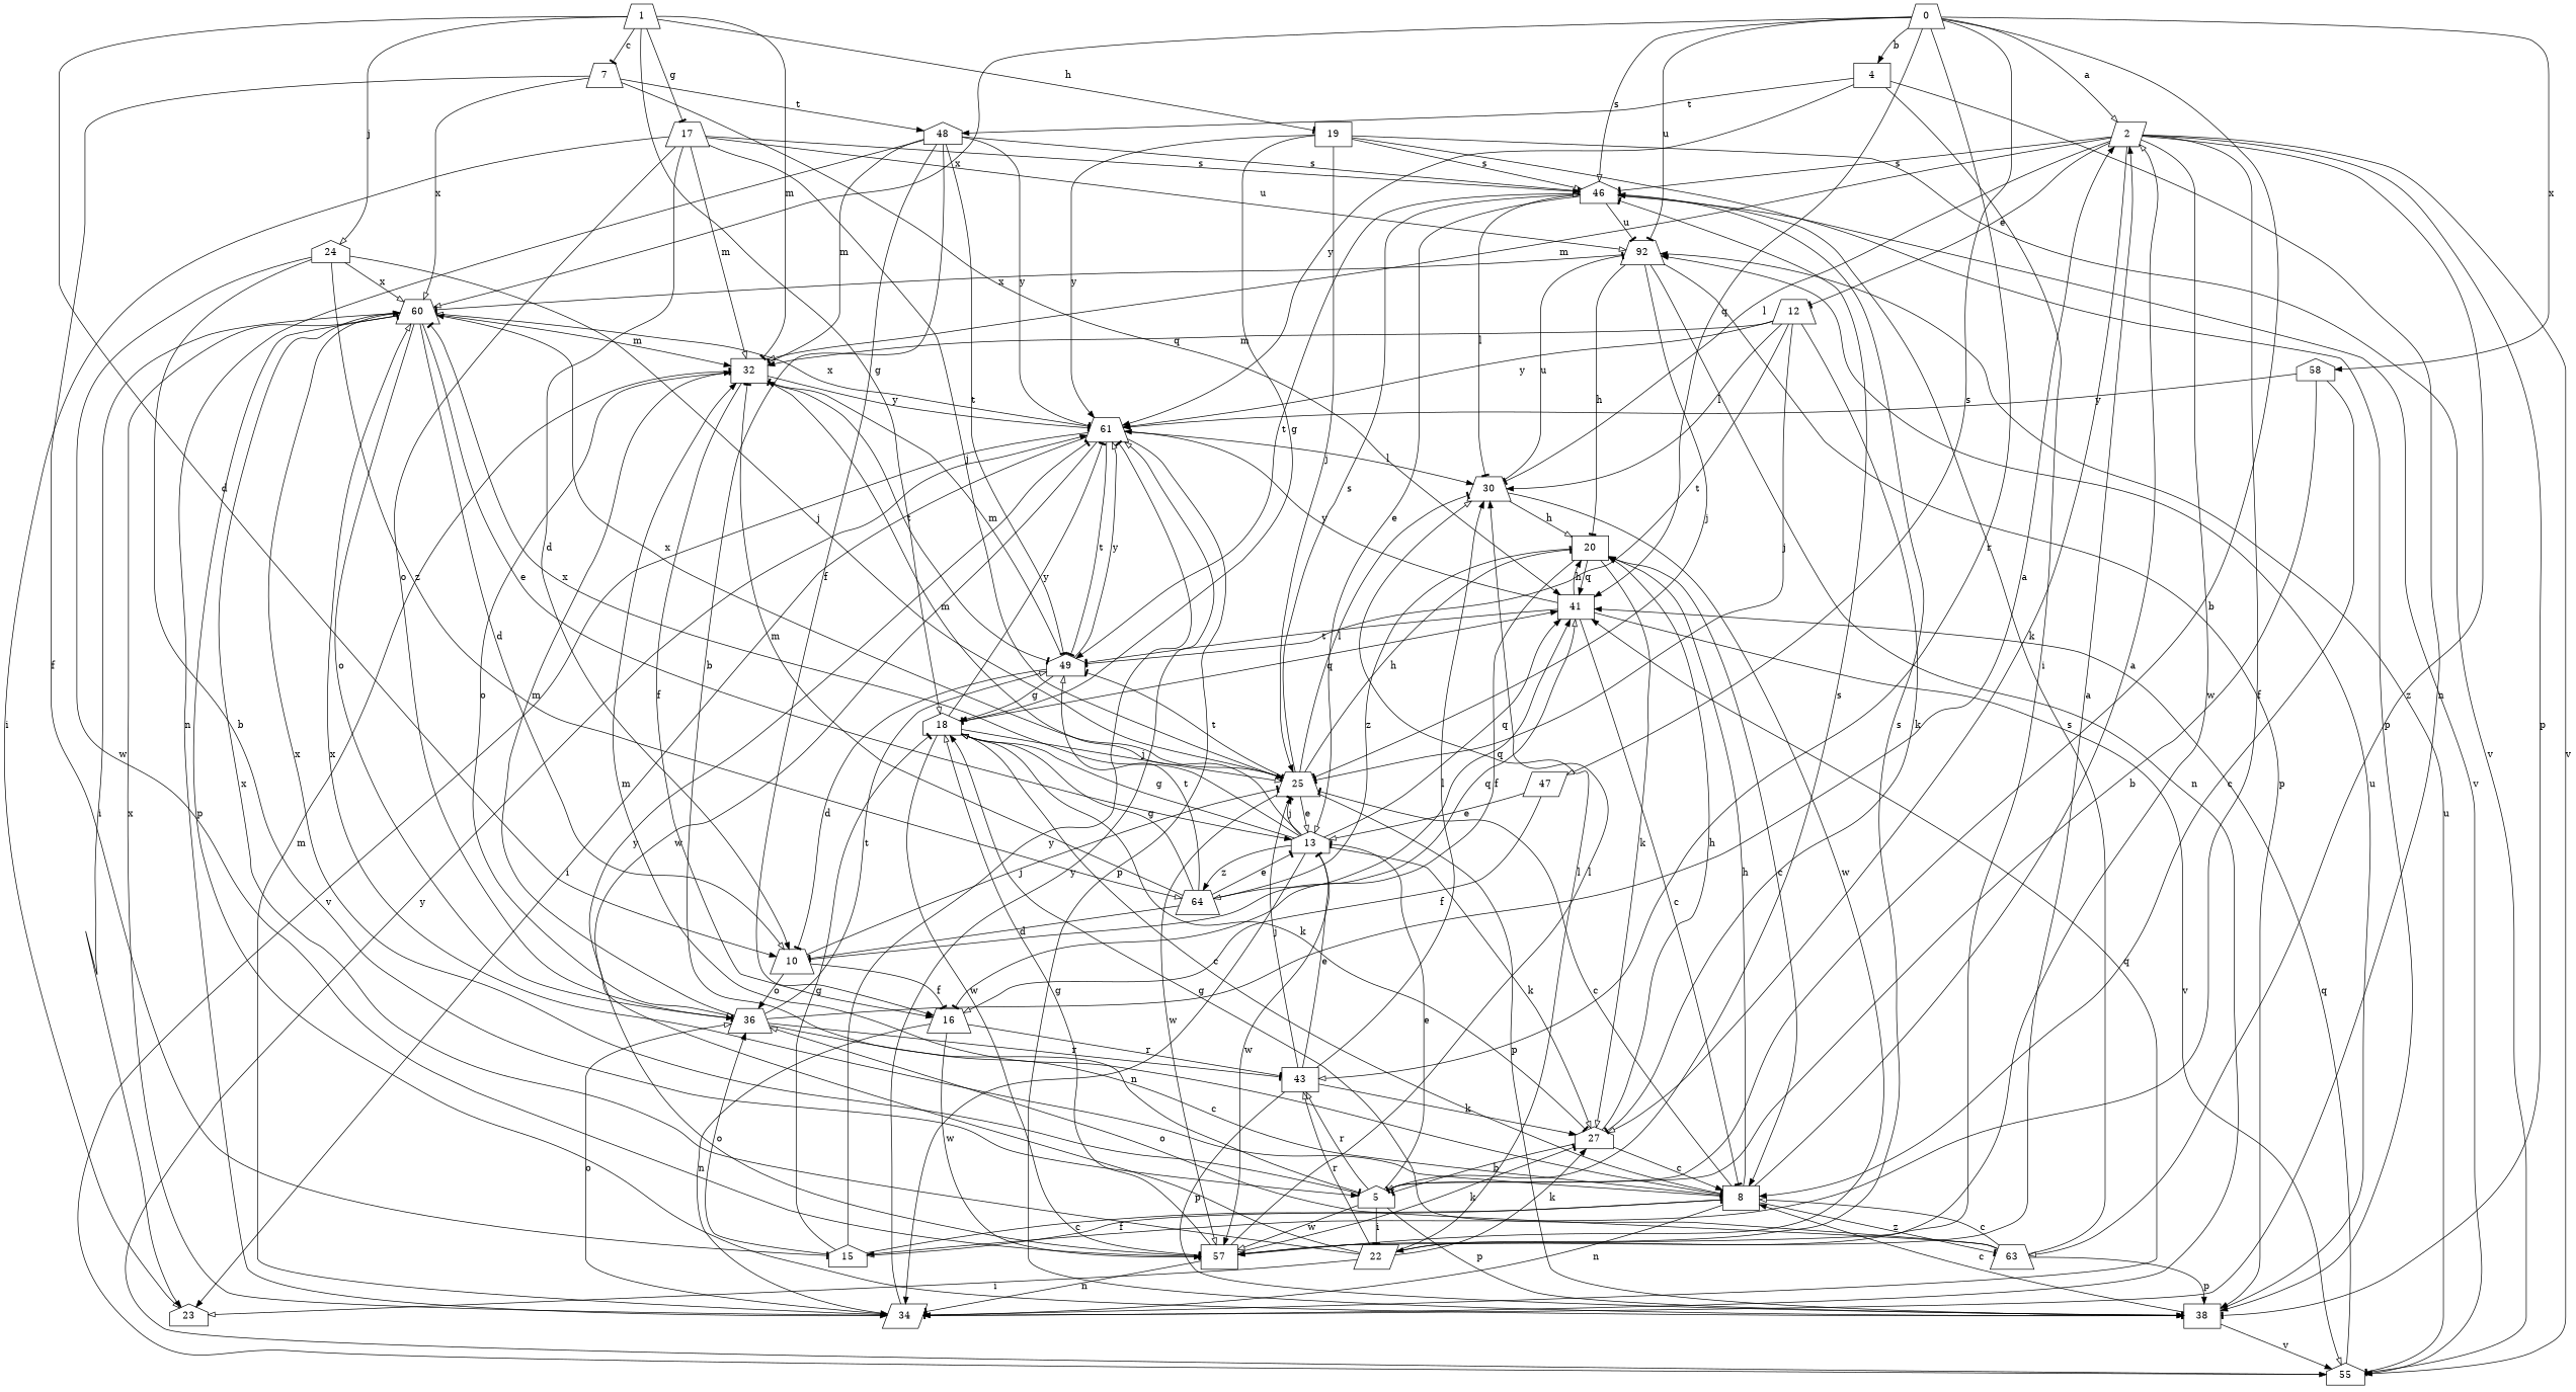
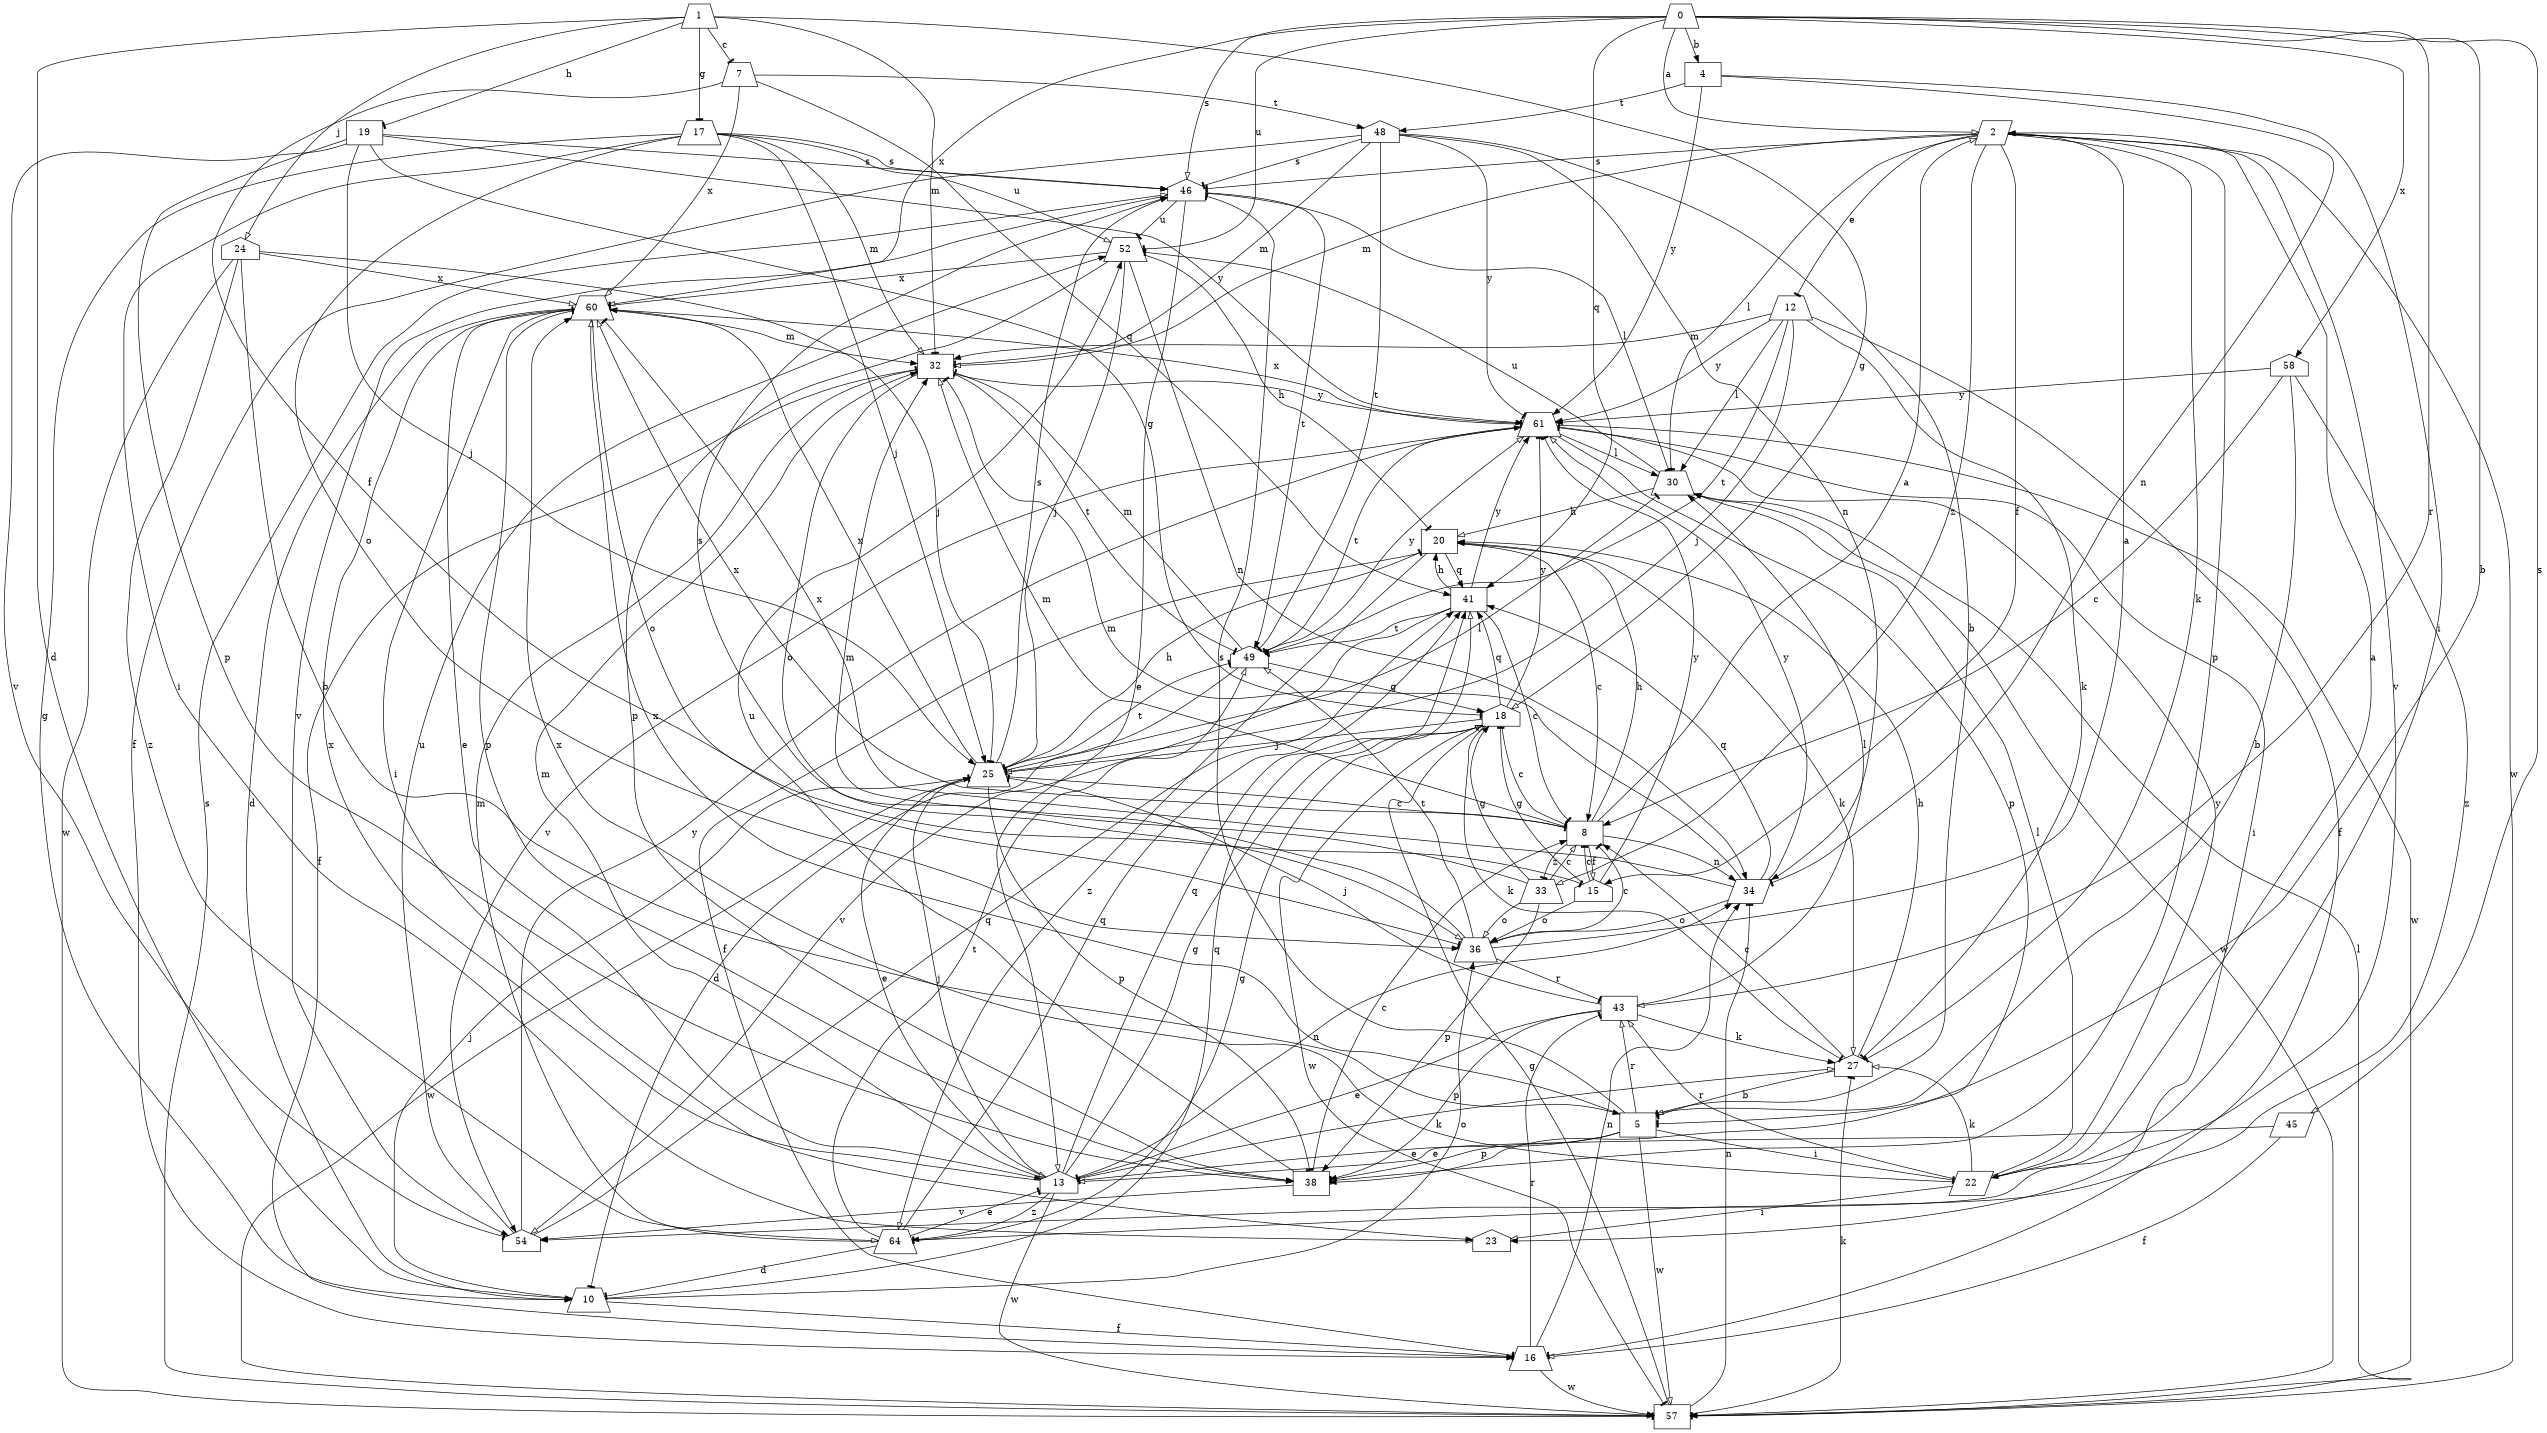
  strict digraph {
    node [shape=trapezium]
    edge [arrowhead=normal]
    2 [shape=parallelogram]
    0
    4 [shape=box]
-   5 [shape=house]
+   5 [shape=box]
    41 [shape=box]
    43 [shape=box]
-   45 [shape=parallelogram label=47]
+   45 [shape=parallelogram]
    46 [shape=house]
-   52 [label=92]
+   52
    58 [shape=house]
    60
    32 [shape=box]
    12
    15 [shape=house]
    27 [shape=house]
    30
    38 [shape=box]
-   54 [shape=house label=55]
+   54 [shape=house]
    57 [shape=box]
-   63
+   63 [label=33]
    22 [shape=parallelogram]
    34 [shape=parallelogram]
    48 [shape=house]
    61
    13 [shape=house]
    8 [shape=box]
    20 [shape=box]
    49 [shape=house]
    25
    16
    64
    10
    36
    23 [shape=house]
    1
    7
    17
    18 [shape=house]
    19 [shape=box]
    24 [shape=house]
    2 -> 46 [arrowhead=tee label=s]
    2 -> 32 [arrowhead=onormal label=m]
    2 -> 12 [arrowhead=tee label=e]
    2 -> 15 [label=f]
-   2 -> 27 [arrowhead=onormal label=k]
+   2 -> 27 [arrowhead=tee label=k]
    2 -> 30 [arrowhead=tee label=l]
    2 -> 38 [arrowhead=tee label=p]
    2 -> 54 [label=v]
    2 -> 57 [arrowhead=onormal label=w]
    2 -> 63 [arrowhead=onormal label=z]
    0 -> 2 [arrowhead=onormal label=a]
    0 -> 4 [label=b]
    0 -> 5 [arrowhead=tee label=b]
    0 -> 41 [label=q]
    0 -> 43 [arrowhead=onormal label=r]
    0 -> 45 [arrowhead=onormal label=s]
    0 -> 46 [arrowhead=onormal label=s]
    0 -> 52 [arrowhead=tee label=u]
    0 -> 58 [label=x]
    0 -> 60 [arrowhead=onormal label=x]
    4 -> 22 [label=i]
    4 -> 34 [arrowhead=tee label=n]
    4 -> 48 [label=t]
    4 -> 61 [label=y]
    5 -> 43 [arrowhead=onormal label=r]
    5 -> 46 [arrowhead=tee label=s]
    5 -> 60 [arrowhead=onormal label=x]
    5 -> 38 [arrowhead=tee label=p]
    5 -> 57 [arrowhead=onormal label=w]
    5 -> 22 [arrowhead=tee label=i]
    5 -> 13 [arrowhead=tee label=e]
    41 -> 54 [arrowhead=onormal label=v]
    41 -> 61 [label=y]
    41 -> 8 [arrowhead=tee label=c]
    41 -> 20 [label=h]
    41 -> 49 [arrowhead=tee label=t]
    43 -> 27 [label=k]
    43 -> 30 [label=l]
    43 -> 38 [label=p]
    43 -> 13 [arrowhead=tee label=e]
    43 -> 25 [arrowhead=tee label=j]
    45 -> 13 [arrowhead=onormal label=e]
    45 -> 16 [arrowhead=onormal label=f]
    46 -> 52 [arrowhead=tee label=u]
    46 -> 30 [arrowhead=tee label=l]
    46 -> 54 [label=v]
    46 -> 13 [arrowhead=onormal label=e]
    46 -> 49 [label=t]
    52 -> 60 [arrowhead=tee label=x]
    52 -> 38 [label=p]
    52 -> 34 [label=n]
    52 -> 20 [arrowhead=tee label=h]
    52 -> 25 [arrowhead=tee label=j]
    58 -> 5 [arrowhead=onormal label=b]
    58 -> 61 [label=y]
    58 -> 8 [label=c]
+   58 -> 64 [arrowhead=tee label=z]
    60 -> 32 [label=m]
    60 -> 38 [arrowhead=onormal label=p]
    60 -> 13 [label=e]
    60 -> 10 [arrowhead=onormal label=d]
    60 -> 36 [arrowhead=tee label=o]
    60 -> 23 [label=i]
    32 -> 61 [arrowhead=tee label=y]
    32 -> 49 [arrowhead=tee label=t]
    32 -> 16 [label=f]
    32 -> 36 [arrowhead=onormal label=o]
    12 -> 32 [label=m]
    12 -> 27 [arrowhead=tee label=k]
    12 -> 30 [label=l]
    12 -> 61 [label=y]
    12 -> 49 [arrowhead=tee label=t]
    12 -> 25 [arrowhead=tee label=j]
+   12 -> 16 [arrowhead=tee label=f]
    15 -> 61 [arrowhead=tee label=y]
    15 -> 8 [arrowhead=tee label=c]
    15 -> 36 [label=o]
    15 -> 18 [arrowhead=tee label=g]
    27 -> 5 [arrowhead=tee label=b]
    27 -> 8 [label=c]
    27 -> 20 [label=h]
    30 -> 52 [arrowhead=tee label=u]
    30 -> 57 [label=w]
    30 -> 20 [arrowhead=onormal label=h]
    38 -> 52 [label=u]
    38 -> 54 [label=v]
    38 -> 8 [label=c]
    54 -> 41 [label=q]
    54 -> 52 [label=u]
    54 -> 61 [label=y]
    57 -> 46 [arrowhead=onormal label=s]
    57 -> 27 [arrowhead=tee label=k]
    57 -> 30 [label=l]
    57 -> 34 [arrowhead=tee label=n]
    57 -> 18 [arrowhead=onormal label=g]
    63 -> 46 [label=s]
    63 -> 38 [label=p]
    63 -> 8 [arrowhead=onormal label=c]
    63 -> 36 [arrowhead=onormal label=o]
    63 -> 18 [label=g]
    22 -> 2 [label=a]
    22 -> 43 [arrowhead=onormal label=r]
    22 -> 60 [label=x]
-   22 -> 27 [label=k]
+   22 -> 27 [arrowhead=onormal label=k]
    22 -> 30 [arrowhead=onormal label=l]
    22 -> 61 [arrowhead=tee label=y]
    22 -> 23 [arrowhead=onormal label=i]
    34 -> 41 [label=q]
    34 -> 60 [arrowhead=tee label=x]
    34 -> 32 [arrowhead=tee label=m]
    34 -> 61 [arrowhead=onormal label=y]
    34 -> 36 [arrowhead=onormal label=o]
    48 -> 5 [arrowhead=tee label=b]
    48 -> 46 [arrowhead=tee label=s]
    48 -> 32 [arrowhead=tee label=m]
    48 -> 34 [label=n]
    48 -> 61 [arrowhead=tee label=y]
    48 -> 49 [arrowhead=tee label=t]
    48 -> 16 [label=f]
    61 -> 60 [arrowhead=onormal label=x]
    61 -> 30 [label=l]
    61 -> 38 [label=p]
    61 -> 54 [label=v]
    61 -> 57 [arrowhead=tee label=w]
    61 -> 49 [arrowhead=tee label=t]
    61 -> 23 [label=i]
    13 -> 41 [label=q]
    13 -> 60 [arrowhead=tee label=x]
    13 -> 32 [label=m]
    13 -> 27 [arrowhead=onormal label=k]
    13 -> 57 [label=w]
    13 -> 34 [label=n]
    13 -> 25 [label=j]
    13 -> 64 [label=z]
    13 -> 18 [arrowhead=onormal label=g]
    8 -> 2 [arrowhead=onormal label=a]
    8 -> 60 [arrowhead=onormal label=x]
-   8 -> 32 [label=m]
+   8 -> 32 [arrowhead=onormal label=m]
    8 -> 15 [arrowhead=onormal label=f]
    8 -> 63 [arrowhead=tee label=z]
    8 -> 34 [label=n]
    8 -> 20 [label=h]
    20 -> 41 [label=q]
    20 -> 27 [arrowhead=onormal label=k]
    20 -> 8 [label=c]
    20 -> 16 [arrowhead=tee label=f]
    20 -> 64 [arrowhead=onormal label=z]
    49 -> 32 [arrowhead=tee label=m]
    49 -> 61 [arrowhead=onormal label=y]
    49 -> 10 [arrowhead=tee label=d]
    49 -> 18 [label=g]
    25 -> 46 [arrowhead=onormal label=s]
    25 -> 60 [label=x]
    25 -> 30 [arrowhead=tee label=l]
    25 -> 38 [arrowhead=tee label=p]
    25 -> 57 [arrowhead=onormal label=w]
    25 -> 13 [arrowhead=onormal label=e]
-   8 -> 25 [arrowhead=tee label=c]
+   25 -> 8 [arrowhead=tee label=c]
    25 -> 20 [arrowhead=tee label=h]
    25 -> 49 [arrowhead=tee label=t]
    16 -> 43 [arrowhead=tee label=r]
    16 -> 57 [label=w]
    16 -> 34 [label=n]
    64 -> 41 [label=q]
    64 -> 32 [arrowhead=tee label=m]
    64 -> 13 [arrowhead=tee label=e]
    64 -> 49 [arrowhead=onormal label=t]
    64 -> 10 [arrowhead=tee label=d]
    64 -> 18 [arrowhead=onormal label=g]
    10 -> 41 [arrowhead=onormal label=q]
    10 -> 25 [arrowhead=tee label=j]
    10 -> 16 [arrowhead=tee label=f]
    10 -> 36 [label=o]
    36 -> 2 [label=a]
    36 -> 43 [arrowhead=tee label=r]
    36 -> 32 [label=m]
    36 -> 8 [arrowhead=tee label=c]
    36 -> 49 [arrowhead=onormal label=t]
    1 -> 32 [arrowhead=tee label=m]
    1 -> 10 [label=d]
    1 -> 7 [arrowhead=tee label=c]
    1 -> 17 [arrowhead=tee label=g]
    1 -> 18 [arrowhead=onormal label=g]
    1 -> 19 [arrowhead=tee label=h]
    1 -> 24 [arrowhead=onormal label=j]
    7 -> 41 [label=q]
    7 -> 60 [arrowhead=onormal label=x]
    7 -> 15 [arrowhead=tee label=f]
    7 -> 48 [label=t]
    17 -> 46 [label=s]
    17 -> 52 [arrowhead=onormal label=u]
    17 -> 32 [arrowhead=onormal label=m]
    17 -> 25 [label=j]
-   17 -> 10 [label=d]
+   17 -> 10 [label=g]
    17 -> 36 [label=o]
    17 -> 23 [arrowhead=onormal label=i]
    18 -> 41 [label=q]
    18 -> 27 [arrowhead=tee label=k]
    18 -> 57 [arrowhead=tee label=w]
    18 -> 61 [arrowhead=tee label=y]
    18 -> 8 [arrowhead=tee label=c]
    18 -> 25 [arrowhead=onormal label=j]
    19 -> 46 [arrowhead=onormal label=s]
    19 -> 38 [label=p]
    19 -> 54 [arrowhead=tee label=v]
    19 -> 61 [label=y]
    19 -> 25 [label=j]
    19 -> 18 [arrowhead=tee label=g]
    24 -> 5 [label=b]
    24 -> 60 [arrowhead=onormal label=x]
    24 -> 57 [arrowhead=tee label=w]
    24 -> 25 [arrowhead=tee label=j]
    24 -> 64 [arrowhead=onormal label=z]
  }
